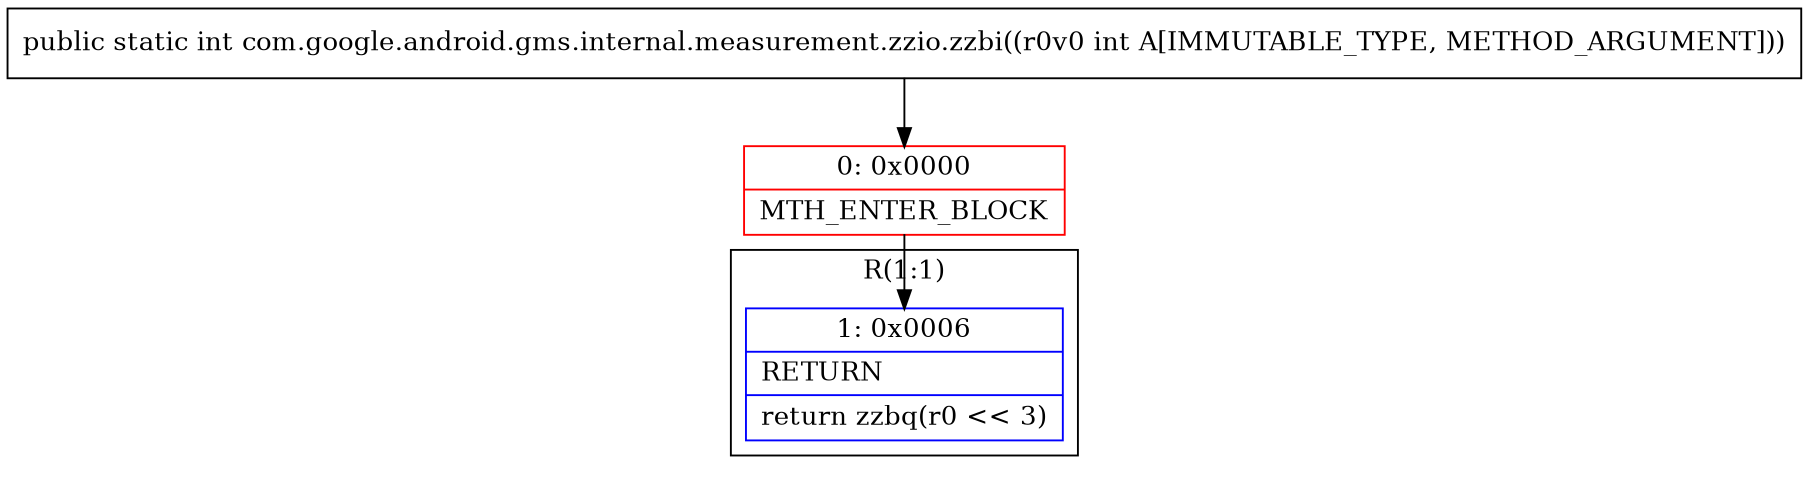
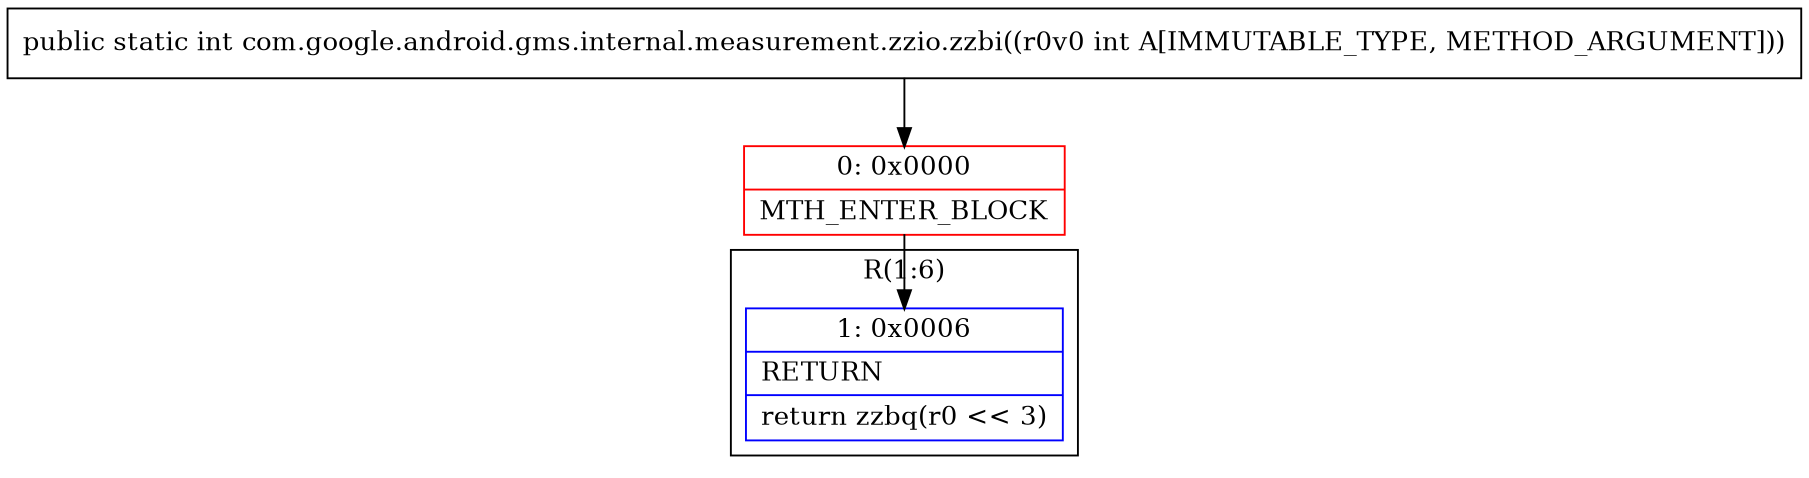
  digraph {
    node [shape=record]
    n1 [color=blue label="{1\:\ 0x0006|RETURN\l|return zzbq(r0 \<\< 3)\l}"]
    n2 [color=red label="{0\:\ 0x0000|MTH_ENTER_BLOCK\l}"]
    n3 [label="{public static int com.google.android.gms.internal.measurement.zzio.zzbi((r0v0 int A[IMMUTABLE_TYPE, METHOD_ARGUMENT])) }"]
    subgraph cluster_1 {
-     label="R(1:1)"
+     label="R(1:6)"
      n1
    }
    n2 -> n1
    n3 -> n2
  }
